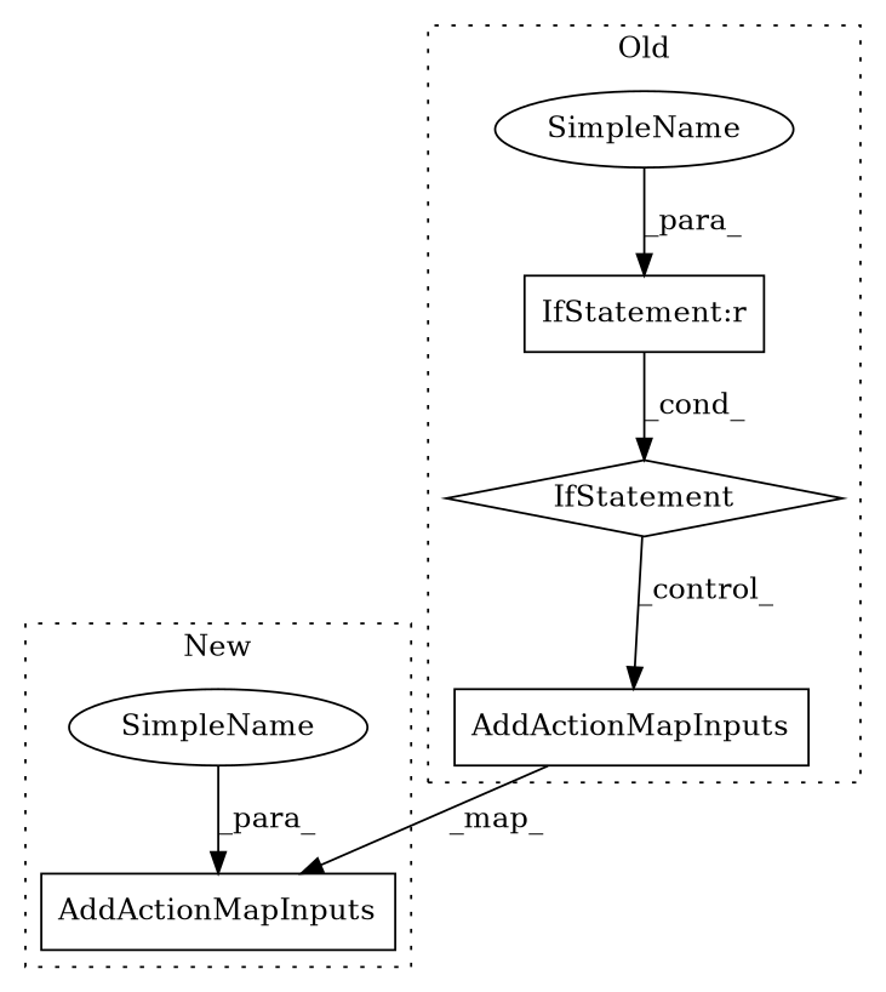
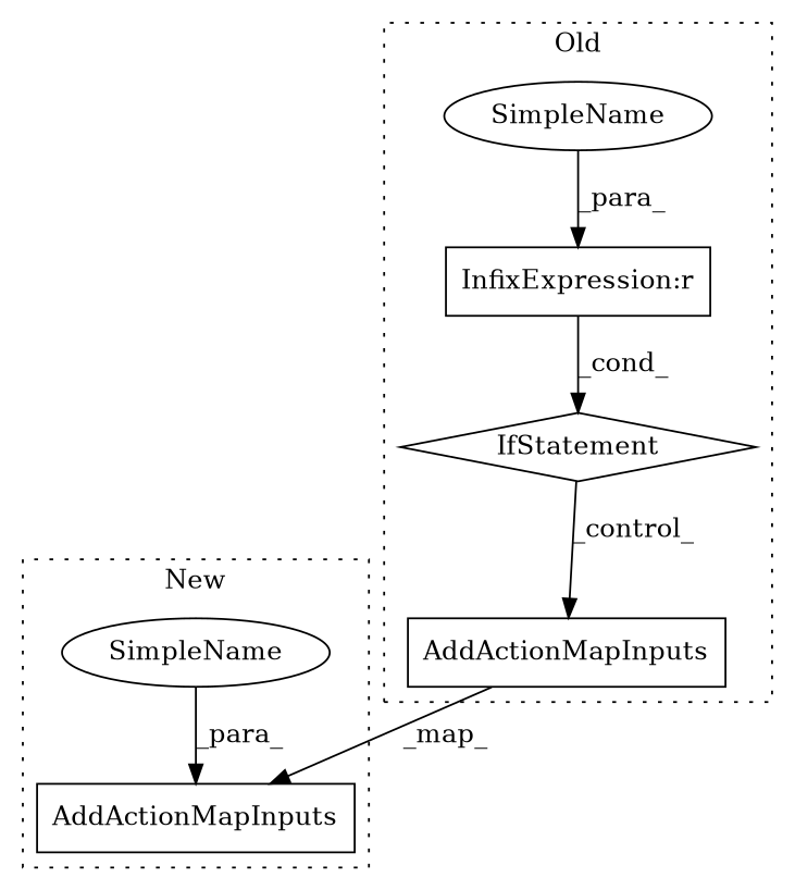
  digraph {
    node [a=32 l="19,1" shape=box]
    n1 [label=AddActionMapInputs s="29690,29723"]
-   n2 [a=27 l=-8 label="IfStatement:r" s=29656]
+   n2 [a=27 l=-8 label="InfixExpression:r" s=29656]
    n3 [a=42 l=8 label=SimpleName s=29648 shape=ellipse]
    n4 [a=25 l="4,6" label=IfStatement s="29644,29684" shape=diamond]
    n5 [label=AddActionMapInputs s="28567,28608"]
    n6 [a=42 l=12 label=SimpleName s=28596 shape=ellipse]
    subgraph cluster_1 {
      label=Old
      style=dotted
      n1
      n2
      n3
      n4
    }
    subgraph cluster_2 {
      label=New
      style=dotted
      n5
      n6
    }
    n1 -> n5 [label=_map_]
    n2 -> n4 [label=_cond_]
    n3 -> n2 [label=_para_]
    n4 -> n1 [label=_control_]
    n6 -> n5 [label=_para_]
  }
